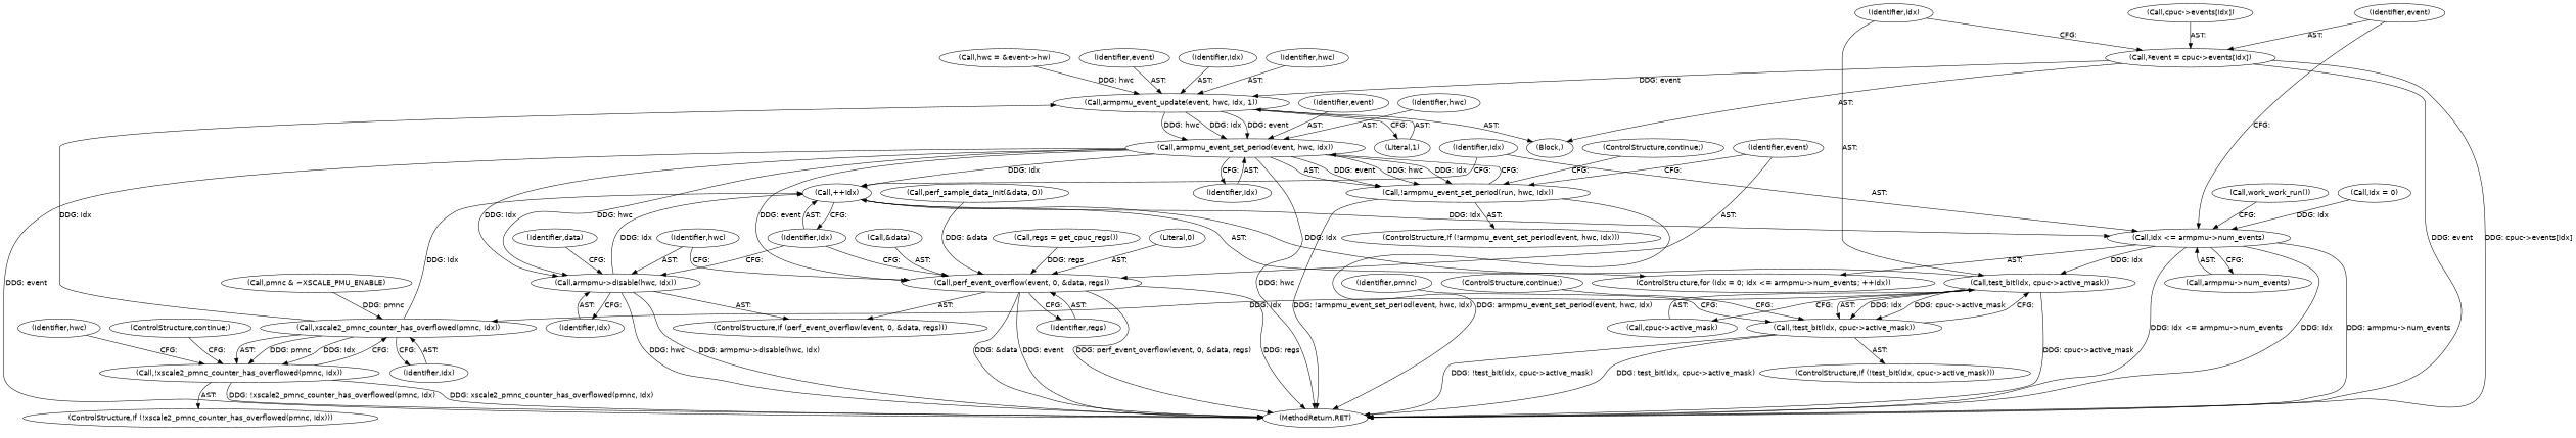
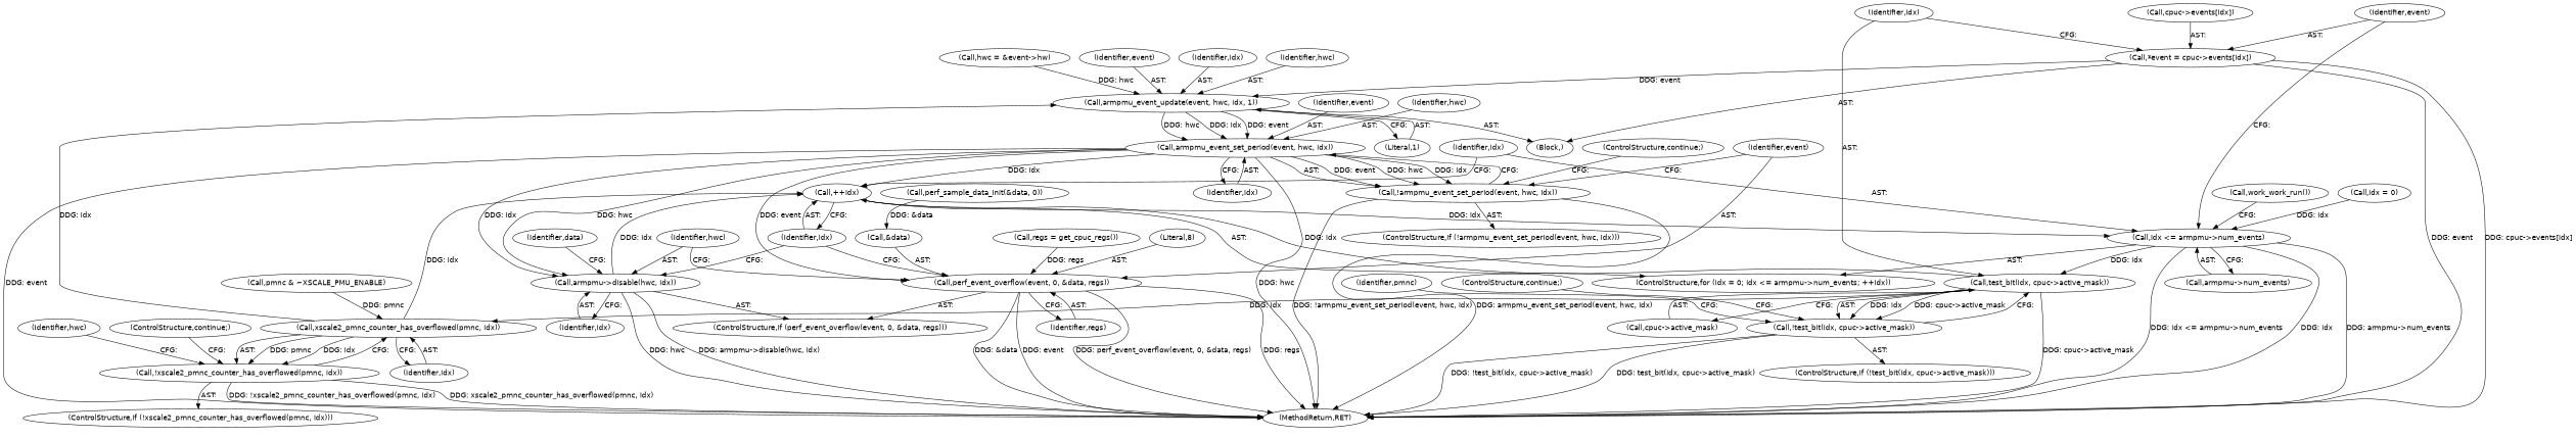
  digraph {
    fontname="DejaVu Sans"
    node [fontname="DejaVu Sans"]
    edge [fontname="DejaVu Sans"]
    n1 [label="(Call,*event = cpuc->events[idx])"]
    n2 [label="(Call,armpmu_event_update(event, hwc, idx, 1))"]
    n3 [label="(Block,)"]
    n4 [label="(MethodReturn,RET)"]
    n5 [label="(Call,armpmu_event_set_period(event, hwc, idx))"]
    n6 [label="(Literal,1)"]
    n7 [label="(Call,cpuc->events[idx])"]
    n8 [label="(Call,++idx)"]
-   n9 [label="(Call,!armpmu_event_set_period(run, hwc, idx))"]
+   n9 [label="(Call,!armpmu_event_set_period(event, hwc, idx))"]
    n10 [label="(Call,perf_event_overflow(event, 0, &data, regs))"]
    n11 [label="(Call,armpmu->disable(hwc, idx))"]
    n12 [label="(Identifier,idx)"]
    n13 [label="(Call,idx <= armpmu->num_events)"]
    n14 [label="(Identifier,idx)"]
    n15 [label="(ControlStructure,for (idx = 0; idx <= armpmu->num_events; ++idx))"]
    n16 [label="(ControlStructure,if (!armpmu_event_set_period(event, hwc, idx)))"]
    n17 [label="(ControlStructure,if (perf_event_overflow(event, 0, &data, regs)))"]
    n18 [label="(Identifier,regs)"]
    n19 [label="(Identifier,idx)"]
    n20 [label="(Call,test_bit(idx, cpuc->active_mask))"]
    n21 [label="(Call,armpmu->num_events)"]
    n22 [label="(Call,!test_bit(idx, cpuc->active_mask))"]
    n23 [label="(Call,xscale2_pmnc_counter_has_overflowed(pmnc, idx))"]
    n24 [label="(Call,cpuc->active_mask)"]
    n25 [label="(ControlStructure,if (!test_bit(idx, cpuc->active_mask)))"]
    n26 [label="(Call,!xscale2_pmnc_counter_has_overflowed(pmnc, idx))"]
    n27 [label="(Identifier,idx)"]
    n28 [label="(ControlStructure,if (!xscale2_pmnc_counter_has_overflowed(pmnc, idx)))"]
    n29 [label="(Call,hwc = &event->hw)"]
    n30 [label="(ControlStructure,continue;)"]
    n31 [label="(Call,pmnc & ~XSCALE_PMU_ENABLE)"]
    n32 [label="(Identifier,event)"]
    n33 [label="(Call,perf_sample_data_init(&data, 0))"]
    n34 [label="(Identifier,pmnc)"]
    n35 [label="(Identifier,idx)"]
    n36 [label="(ControlStructure,continue;)"]
    n37 [label="(Identifier,idx)"]
    n38 [label="(Identifier,event)"]
    n39 [label="(Call,regs = get_cpuc_regs())"]
    n40 [label="(Call,&data)"]
    n41 [label="(Identifier,data)"]
    n42 [label="(Identifier,event)"]
    n43 [label="(Identifier,idx)"]
    n44 [label="(Identifier,hwc)"]
    n45 [label="(Call,work_work_run())"]
    n46 [label="(Call,idx = 0)"]
    n47 [label="(Identifier,hwc)"]
    n48 [label="(Identifier,event)"]
    n49 [label="(Identifier,hwc)"]
    n50 [label="(ControlStructure,continue;)"]
-   n51 [label="(Literal,0)"]
+   n51 [label="(Literal,8)"]
    n52 [label="(Identifier,hwc)"]
    n1 -> n2 [label="DDG: event"]
    n1 -> n3 [label="AST: "]
    n1 -> n4 [label="DDG: event"]
    n1 -> n4 [label="DDG: cpuc->events[idx]"]
    n2 -> n3 [label="AST: "]
    n2 -> n5 [label="DDG: event"]
    n2 -> n5 [label="DDG: hwc"]
    n2 -> n5 [label="DDG: idx"]
    n2 -> n6 [label="CFG: "]
    n5 -> n4 [label="DDG: event"]
    n5 -> n4 [label="DDG: hwc"]
    n5 -> n8 [label="DDG: idx"]
    n5 -> n9 [label="AST: "]
    n5 -> n9 [label="DDG: event"]
    n5 -> n9 [label="DDG: hwc"]
    n5 -> n9 [label="DDG: idx"]
    n5 -> n10 [label="DDG: event"]
    n5 -> n11 [label="DDG: hwc"]
    n5 -> n11 [label="DDG: idx"]
    n5 -> n12 [label="CFG: "]
    n6 -> n2 [label="AST: "]
    n7 -> n1 [label="AST: "]
    n8 -> n13 [label="DDG: idx"]
    n8 -> n14 [label="CFG: "]
    n8 -> n15 [label="AST: "]
    n9 -> n4 [label="DDG: !armpmu_event_set_period(event, hwc, idx)"]
    n9 -> n4 [label="DDG: armpmu_event_set_period(event, hwc, idx)"]
    n9 -> n5 [label="CFG: "]
    n9 -> n16 [label="AST: "]
    n10 -> n4 [label="DDG: event"]
    n10 -> n4 [label="DDG: perf_event_overflow(event, 0, &data, regs)"]
    n10 -> n4 [label="DDG: regs"]
    n10 -> n4 [label="DDG: &data"]
    n10 -> n17 [label="AST: "]
    n10 -> n18 [label="CFG: "]
    n11 -> n4 [label="DDG: armpmu->disable(hwc, idx)"]
    n11 -> n4 [label="DDG: hwc"]
    n11 -> n8 [label="DDG: idx"]
    n11 -> n17 [label="AST: "]
    n11 -> n19 [label="CFG: "]
    n12 -> n5 [label="AST: "]
    n13 -> n4 [label="DDG: armpmu->num_events"]
    n13 -> n4 [label="DDG: idx <= armpmu->num_events"]
    n13 -> n4 [label="DDG: idx"]
    n13 -> n15 [label="AST: "]
    n13 -> n20 [label="DDG: idx"]
    n13 -> n21 [label="CFG: "]
    n14 -> n8 [label="AST: "]
    n14 -> n10 [label="CFG: "]
    n14 -> n11 [label="CFG: "]
    n18 -> n10 [label="AST: "]
    n19 -> n11 [label="AST: "]
    n20 -> n4 [label="DDG: cpuc->active_mask"]
    n20 -> n8 [label="DDG: idx"]
    n20 -> n22 [label="AST: "]
    n20 -> n22 [label="DDG: idx"]
    n20 -> n22 [label="DDG: cpuc->active_mask"]
    n20 -> n23 [label="DDG: idx"]
    n20 -> n24 [label="CFG: "]
    n21 -> n13 [label="AST: "]
    n22 -> n4 [label="DDG: test_bit(idx, cpuc->active_mask)"]
    n22 -> n4 [label="DDG: !test_bit(idx, cpuc->active_mask)"]
    n22 -> n20 [label="CFG: "]
    n22 -> n25 [label="AST: "]
    n23 -> n2 [label="DDG: idx"]
    n23 -> n8 [label="DDG: idx"]
    n23 -> n26 [label="AST: "]
    n23 -> n26 [label="DDG: pmnc"]
    n23 -> n26 [label="DDG: idx"]
    n23 -> n27 [label="CFG: "]
    n24 -> n20 [label="AST: "]
    n26 -> n4 [label="DDG: xscale2_pmnc_counter_has_overflowed(pmnc, idx)"]
    n26 -> n4 [label="DDG: !xscale2_pmnc_counter_has_overflowed(pmnc, idx)"]
    n26 -> n23 [label="CFG: "]
    n26 -> n28 [label="AST: "]
    n27 -> n23 [label="AST: "]
    n29 -> n2 [label="DDG: hwc"]
    n30 -> n22 [label="CFG: "]
    n31 -> n23 [label="DDG: pmnc"]
    n32 -> n5 [label="AST: "]
-   n33 -> n10 [label="DDG: &data"]
+   n33 -> n40 [label="DDG: &data"]
    n34 -> n22 [label="CFG: "]
    n35 -> n8 [label="CFG: "]
    n35 -> n13 [label="AST: "]
    n36 -> n9 [label="CFG: "]
    n37 -> n1 [label="CFG: "]
    n37 -> n20 [label="AST: "]
    n38 -> n9 [label="CFG: "]
    n38 -> n10 [label="AST: "]
    n39 -> n10 [label="DDG: regs"]
    n40 -> n10 [label="AST: "]
    n41 -> n11 [label="CFG: "]
    n42 -> n2 [label="AST: "]
    n43 -> n2 [label="AST: "]
    n44 -> n5 [label="AST: "]
    n45 -> n13 [label="CFG: "]
    n46 -> n13 [label="DDG: idx"]
    n47 -> n2 [label="AST: "]
    n48 -> n1 [label="AST: "]
    n48 -> n13 [label="CFG: "]
    n49 -> n26 [label="CFG: "]
    n50 -> n26 [label="CFG: "]
    n51 -> n10 [label="AST: "]
    n52 -> n10 [label="CFG: "]
    n52 -> n11 [label="AST: "]
  }
